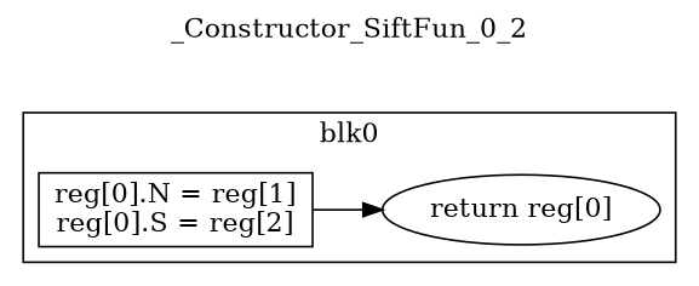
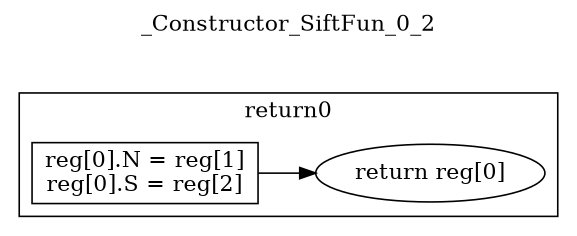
  digraph {
    label=_Constructor_SiftFun_0_2
    labelloc=t
    rankdir=LR
    n1 [label="reg[0].N = reg[1]\nreg[0].S = reg[2]\n" shape=box]
    n2 [label="return reg[0]"]
    subgraph cluster_1 {
-     label=blk0
+     label=return0
      n1
      n2
    }
    n1 -> n2
  }
